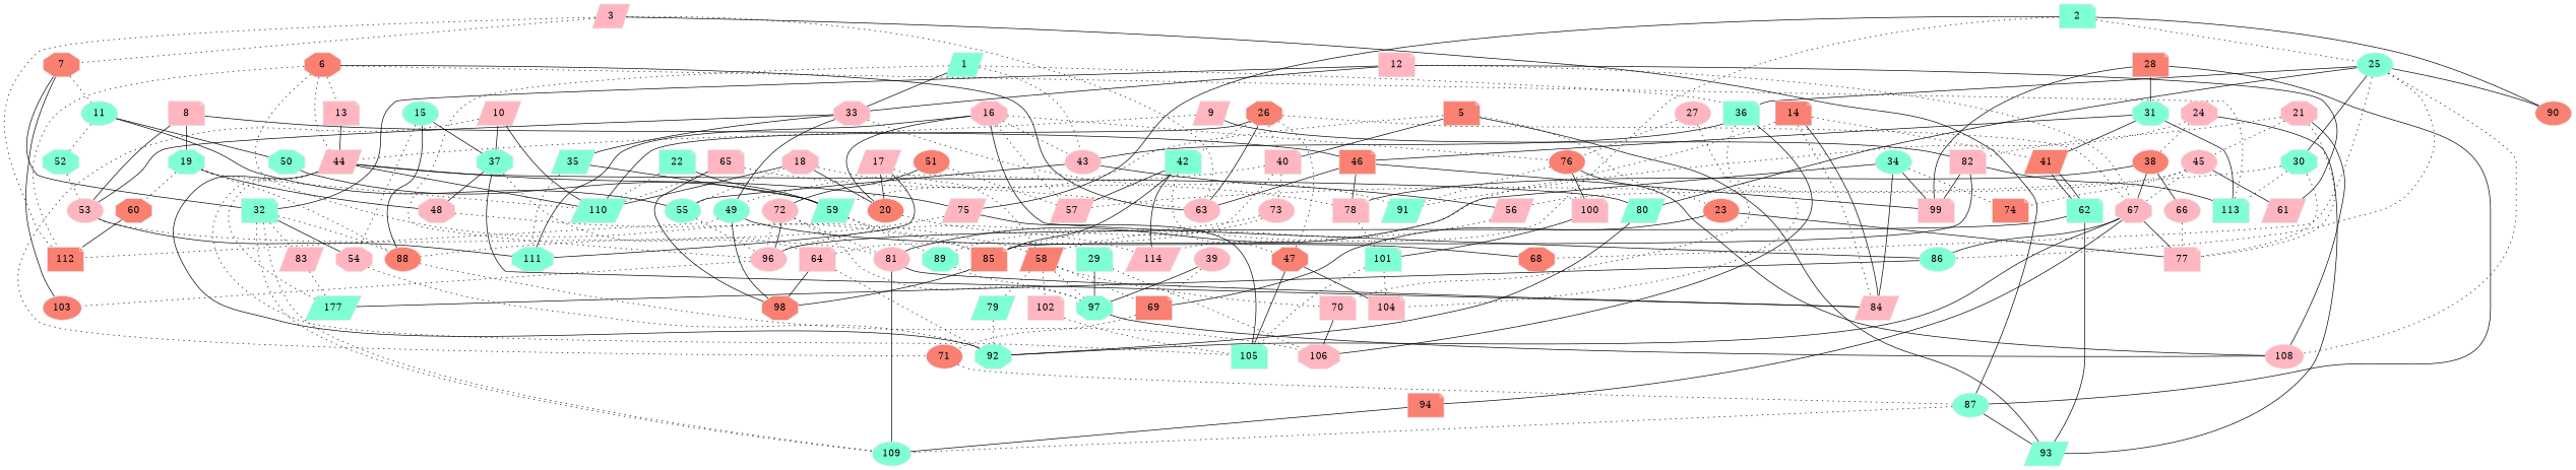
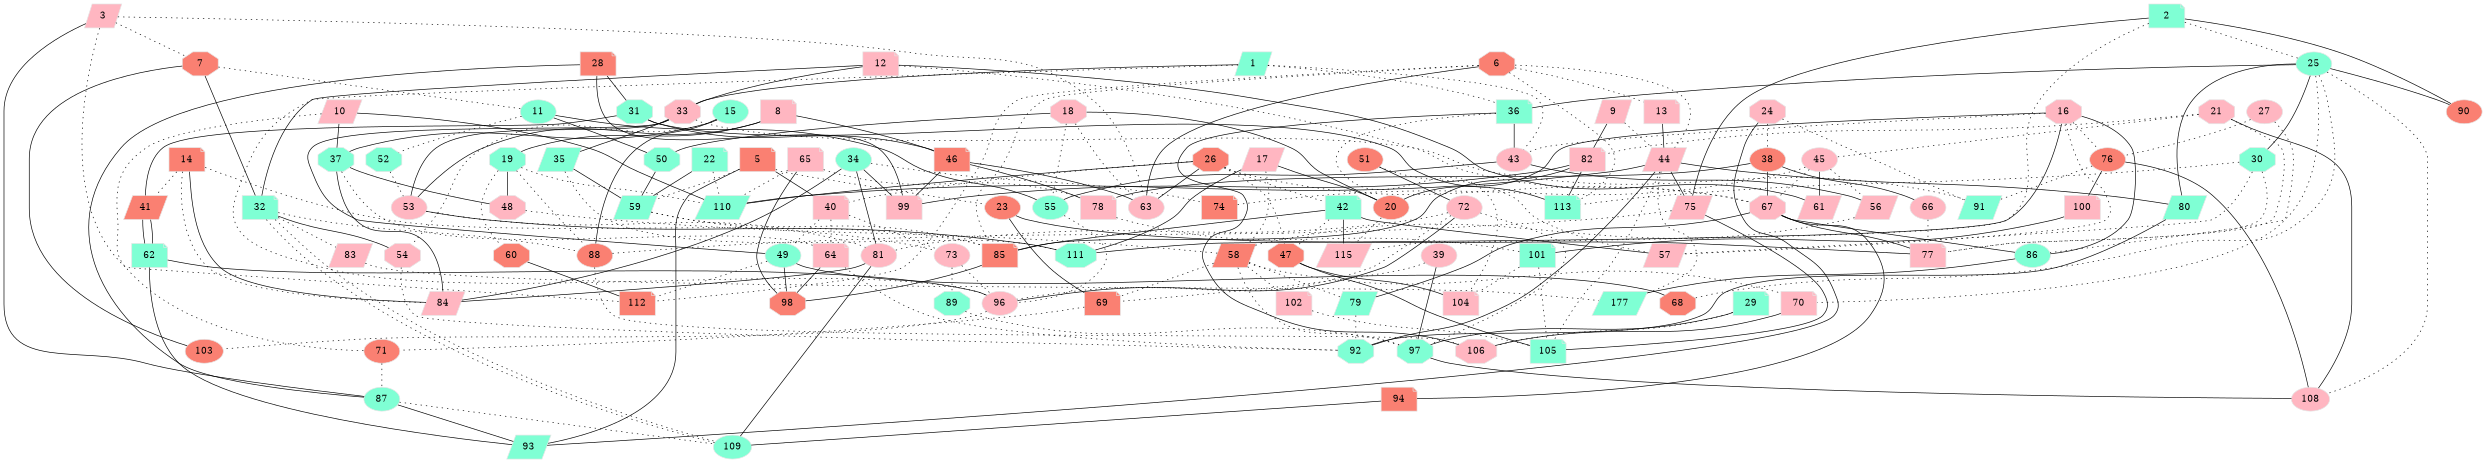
  graph {
    node [color=gray90 fillcolor=lightpink shape=note style=filled]
    edge [style=solid]
    1 [fillcolor=aquamarine shape=parallelogram]
    33 [shape=octagon]
    36 [fillcolor=aquamarine]
    43 [shape=ellipse]
    96 [shape=ellipse]
    53 [shape=ellipse]
    91 [fillcolor=aquamarine shape=parallelogram]
    35 [fillcolor=aquamarine shape=parallelogram]
    49 [fillcolor=aquamarine shape=ellipse]
    106 [shape=octagon]
    104
    55 [fillcolor=aquamarine shape=ellipse]
    56 [shape=parallelogram]
    103 [fillcolor=salmon shape=ellipse]
    2 [fillcolor=aquamarine]
    25 [fillcolor=aquamarine shape=ellipse]
    75 [shape=parallelogram]
    90 [fillcolor=salmon shape=ellipse]
-   114 [shape=parallelogram]
+   114 [shape=parallelogram label=115]
    86 [fillcolor=aquamarine shape=ellipse]
    108 [shape=ellipse]
    30 [fillcolor=aquamarine shape=octagon]
    68 [fillcolor=salmon shape=octagon]
    80 [fillcolor=aquamarine shape=parallelogram]
    88 [fillcolor=salmon shape=ellipse]
    105 [fillcolor=aquamarine]
    3 [shape=parallelogram]
    7 [fillcolor=salmon shape=octagon]
    63 [shape=ellipse]
    87 [fillcolor=aquamarine shape=ellipse]
    112 [fillcolor=salmon]
    11 [fillcolor=aquamarine shape=ellipse]
    32 [fillcolor=aquamarine]
    93 [fillcolor=aquamarine shape=parallelogram]
    109 [fillcolor=aquamarine shape=ellipse]
    19 [fillcolor=aquamarine shape=octagon]
    110 [fillcolor=aquamarine shape=parallelogram]
    48 [shape=octagon]
    60 [fillcolor=salmon shape=octagon]
    5 [fillcolor=salmon]
    23 [fillcolor=salmon shape=ellipse]
    40
    59 [fillcolor=aquamarine shape=parallelogram]
    77
    69 [fillcolor=salmon]
    64
    73 [shape=ellipse]
    85 [fillcolor=salmon]
    89 [fillcolor=aquamarine shape=octagon]
    6 [fillcolor=salmon shape=octagon]
    13
    44 [shape=parallelogram]
    113 [fillcolor=aquamarine]
    92 [fillcolor=aquamarine shape=octagon]
    n55 [fillcolor=aquamarine label=177 shape=parallelogram]
    98 [fillcolor=salmon shape=octagon]
    50 [fillcolor=aquamarine shape=octagon]
    52 [fillcolor=aquamarine shape=octagon]
    54 [shape=octagon]
    83 [shape=parallelogram]
    8
    46 [fillcolor=salmon]
    99
    78
    111 [fillcolor=aquamarine shape=octagon]
    81 [shape=ellipse]
    9 [shape=parallelogram]
    82
    10 [shape=parallelogram]
    37 [fillcolor=aquamarine shape=octagon]
    71 [fillcolor=salmon shape=ellipse]
    84 [shape=parallelogram]
    12
    61 [shape=parallelogram]
    67 [shape=octagon]
    94 [fillcolor=salmon]
    14 [fillcolor=salmon]
    41 [fillcolor=salmon shape=parallelogram]
    62 [fillcolor=aquamarine]
    15 [fillcolor=aquamarine shape=ellipse]
    16 [shape=octagon]
    20 [fillcolor=salmon shape=ellipse]
    57 [shape=parallelogram]
    76 [fillcolor=salmon shape=ellipse]
    100
    17 [shape=parallelogram]
    58 [fillcolor=salmon shape=parallelogram]
    70
    97 [fillcolor=aquamarine shape=octagon]
    79 [fillcolor=aquamarine shape=parallelogram]
    102
    18 [shape=octagon]
    21 [shape=octagon]
    45 [shape=ellipse]
    74 [fillcolor=salmon]
    22 [fillcolor=aquamarine]
    24 [shape=octagon]
    38 [fillcolor=salmon shape=ellipse]
    66 [shape=ellipse]
    26 [fillcolor=salmon shape=octagon]
    42 [fillcolor=aquamarine]
    47 [fillcolor=salmon shape=octagon]
    27 [shape=ellipse]
    28 [fillcolor=salmon]
    31 [fillcolor=aquamarine shape=octagon]
    29 [fillcolor=aquamarine]
    34 [fillcolor=aquamarine shape=ellipse]
    101 [fillcolor=aquamarine]
    39 [shape=ellipse]
    51 [fillcolor=salmon shape=ellipse]
    72 [shape=ellipse]
    65
    1 -- 33
    1 -- 36 [style=dotted]
    1 -- 43 [style=dotted]
    1 -- 96 [style=dotted]
    33 -- 53
    33 -- 91 [style=dotted]
    33 -- 35
    33 -- 49
    36 -- 43
    36 -- 106
    36 -- 104 [style=dotted]
    43 -- 55
    43 -- 56
    96 -- 103 [style=dotted]
    53 -- 111
    53 -- 81 [style=dotted]
    35 -- 59
    35 -- 111 [style=dotted]
    49 -- 68
    49 -- 112 [style=dotted]
    49 -- 98
    55 -- 96 [style=dotted]
    56 -- 58 [style=dotted]
    2 -- 25 [style=dotted]
    2 -- 75
    2 -- 90
    2 -- 114 [style=dotted]
    25 -- 36
    25 -- 90
    25 -- 86 [style=dotted]
    25 -- 108 [style=dotted]
    25 -- 30
    25 -- 68 [style=dotted]
    25 -- 80
    75 -- 88 [style=dotted]
    75 -- 105
    86 -- n55
    30 -- 77 [style=dotted]
    30 -- 113 [style=dotted]
    30 -- 57 [style=dotted]
    80 -- 92
    88 -- 106 [style=dotted]
    3 -- 7 [style=dotted]
    3 -- 63 [style=dotted]
    3 -- 87
    3 -- 112 [style=dotted]
    7 -- 103
    7 -- 11 [style=dotted]
    7 -- 32
    87 -- 93
    87 -- 109 [style=dotted]
    11 -- 55
    11 -- 50
    11 -- 52 [style=dotted]
    32 -- 88 [style=dotted]
    32 -- 109 [style=dotted]
    32 -- 109 [style=dotted]
    32 -- 54
    32 -- 83 [style=dotted]
    19 -- 88 [style=dotted]
    19 -- 110 [style=dotted]
    19 -- 48
    19 -- 60 [style=dotted]
    48 -- 58 [style=dotted]
    60 -- 112
    5 -- 93
    5 -- 23 [style=dotted]
    5 -- 40
    5 -- 59 [style=dotted]
    23 -- 77
    23 -- 69
    40 -- 49 [style=dotted]
    40 -- 64 [style=dotted]
    40 -- 73 [style=dotted]
    59 -- 85 [style=dotted]
-   59 -- 89 [style=dotted]
+   59 -- 73 [style=dotted]
    69 -- 71 [style=dotted]
    64 -- 92 [style=dotted]
    64 -- 98
    73 -- 96 [style=dotted]
    73 -- 89 [style=dotted]
    85 -- 98
    89 -- 97 [style=dotted]
    6 -- 63
    6 -- 112 [style=dotted]
    6 -- 85 [style=dotted]
    6 -- 13 [style=dotted]
    6 -- 44 [style=dotted]
    6 -- 113 [style=dotted]
    13 -- 44
    44 -- 75
    44 -- 80
    44 -- 105 [style=dotted]
    44 -- 110
    44 -- 92
    44 -- n55 [style=dotted]
    50 -- 59
    52 -- 53 [style=dotted]
    54 -- 92 [style=dotted]
    83 -- n55 [style=dotted]
    8 -- 53
    8 -- 19
    8 -- 46
    46 -- 63
    46 -- 99
    46 -- 78
    78 -- 101 [style=dotted]
    81 -- 109
    81 -- 84
    9 -- 44 [style=dotted]
    9 -- 82
    82 -- 85
    82 -- 113
    82 -- 99
    10 -- 110
    10 -- 37
    10 -- 71 [style=dotted]
    37 -- 48
    37 -- 64 [style=dotted]
    37 -- 84
    71 -- 87 [style=dotted]
    12 -- 33
    12 -- 32
    12 -- 61
    12 -- 67 [style=dotted]
    67 -- 86
    67 -- 77
-   67 -- 92
+   67 -- 79
    67 -- 94
    94 -- 109
    14 -- 85 [style=dotted]
    14 -- 84 [style=dotted]
    14 -- 84
    14 -- 41 [style=dotted]
    41 -- 62
    41 -- 62
    62 -- 96
    62 -- 93
    15 -- 88
    15 -- 54 [style=dotted]
    15 -- 37
    16 -- 43 [style=dotted]
    16 -- 86
    16 -- 111
    16 -- 20
    16 -- 57 [style=dotted]
    16 -- 76 [style=dotted]
    20 -- 114 [style=dotted]
    76 -- 91 [style=dotted]
    76 -- 108
    76 -- 100
    100 -- 101
    17 -- 111
    17 -- 20
    17 -- 58 [style=dotted]
    58 -- 69 [style=dotted]
    58 -- 70 [style=dotted]
    58 -- 97 [style=dotted]
    58 -- 79 [style=dotted]
    58 -- 102 [style=dotted]
    70 -- 106
    97 -- 108
    79 -- 92 [style=dotted]
    102 -- 105 [style=dotted]
    18 -- 55 [style=dotted]
    18 -- 63 [style=dotted]
-   18 -- 110
+   18 -- 50
    18 -- 20
    21 -- 108
    21 -- 77 [style=dotted]
    21 -- 82 [style=dotted]
    21 -- 45 [style=dotted]
    45 -- 56 [style=dotted]
    45 -- 61
    45 -- 67 [style=dotted]
    45 -- 74 [style=dotted]
    22 -- 110 [style=dotted]
    22 -- 59
    24 -- 91 [style=dotted]
    24 -- 93
    24 -- 38 [style=dotted]
    38 -- 78
    38 -- 67
    38 -- 66
    66 -- 77 [style=dotted]
    26 -- 63
    26 -- 110
    26 -- 40 [style=dotted]
    26 -- 67 [style=dotted]
    26 -- 42 [style=dotted]
    26 -- 47 [style=dotted]
    42 -- 114
    42 -- 85
    42 -- 57
    42 -- 47 [style=dotted]
    47 -- 104
    47 -- 105
    27 -- 76 [style=dotted]
    27 -- 70 [style=dotted]
    28 -- 87
    28 -- 99
    28 -- 31
    31 -- 113
    31 -- 46
    31 -- 41
    29 -- 106 [style=dotted]
    29 -- 97
    34 -- 99
    34 -- 81
    34 -- 84
    34 -- 74 [style=dotted]
    101 -- 104 [style=dotted]
    101 -- 105 [style=dotted]
    39 -- 69 [style=dotted]
    39 -- 97
    51 -- 57 [style=dotted]
    51 -- 72
    72 -- 96 [style=dotted]
    72 -- 96
    72 -- 81 [style=dotted]
    72 -- 97 [style=dotted]
    65 -- 110 [style=dotted]
    65 -- 98
    65 -- 78 [style=dotted]
  }
